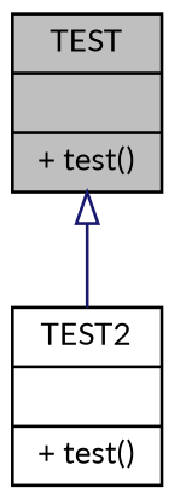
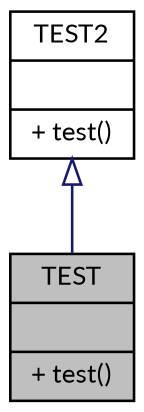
  digraph {
    fontname=Lato
    node [color=black fontname=Lato fontsize=10 shape=record style=filled]
    n1 [fillcolor=grey75 fontcolor=black height=0.2 label="{TEST\n||+ test()\l}" width=0.4]
    n2 [fillcolor=white height=0.2 label="{TEST2\n||+ test()\l}" width=0.4]
-   n1 -> n2 [arrowtail=onormal color=midnightblue dir=back fontname=Lato fontsize=10 labelfontname=Helvetica labelfontsize=10 style=solid]
+   n2 -> n1 [arrowtail=onormal color=midnightblue dir=back fontname=Lato fontsize=10 labelfontname=Helvetica labelfontsize=10 style=solid]
  }
